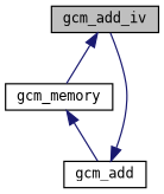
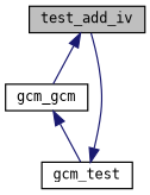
  digraph {
    fontname="DejaVu Sans Mono"
    rankdir=TB
    node [color=black fillcolor=white fontname="DejaVu Sans Mono" fontsize=10 shape=record style=filled]
    edge [color=midnightblue dir=back fontname="DejaVu Sans Mono" fontsize=10 labelfontname=Helvetica labelfontsize=10 style=solid]
-   n1 [fillcolor=grey75 fontcolor=black height=0.2 label=gcm_add_iv width=0.4]
-   n2 [height=0.2 label=gcm_memory width=0.4]
-   n3 [height=0.2 label=gcm_add width=0.4]
+   n1 [fillcolor=grey75 fontcolor=black height=0.2 label=test_add_iv width=0.4]
+   n2 [height=0.2 label=gcm_gcm width=0.4]
+   n3 [height=0.2 label=gcm_test width=0.4]
    n1 -> n2
    n2 -> n3
    n3 -> n1
  }
